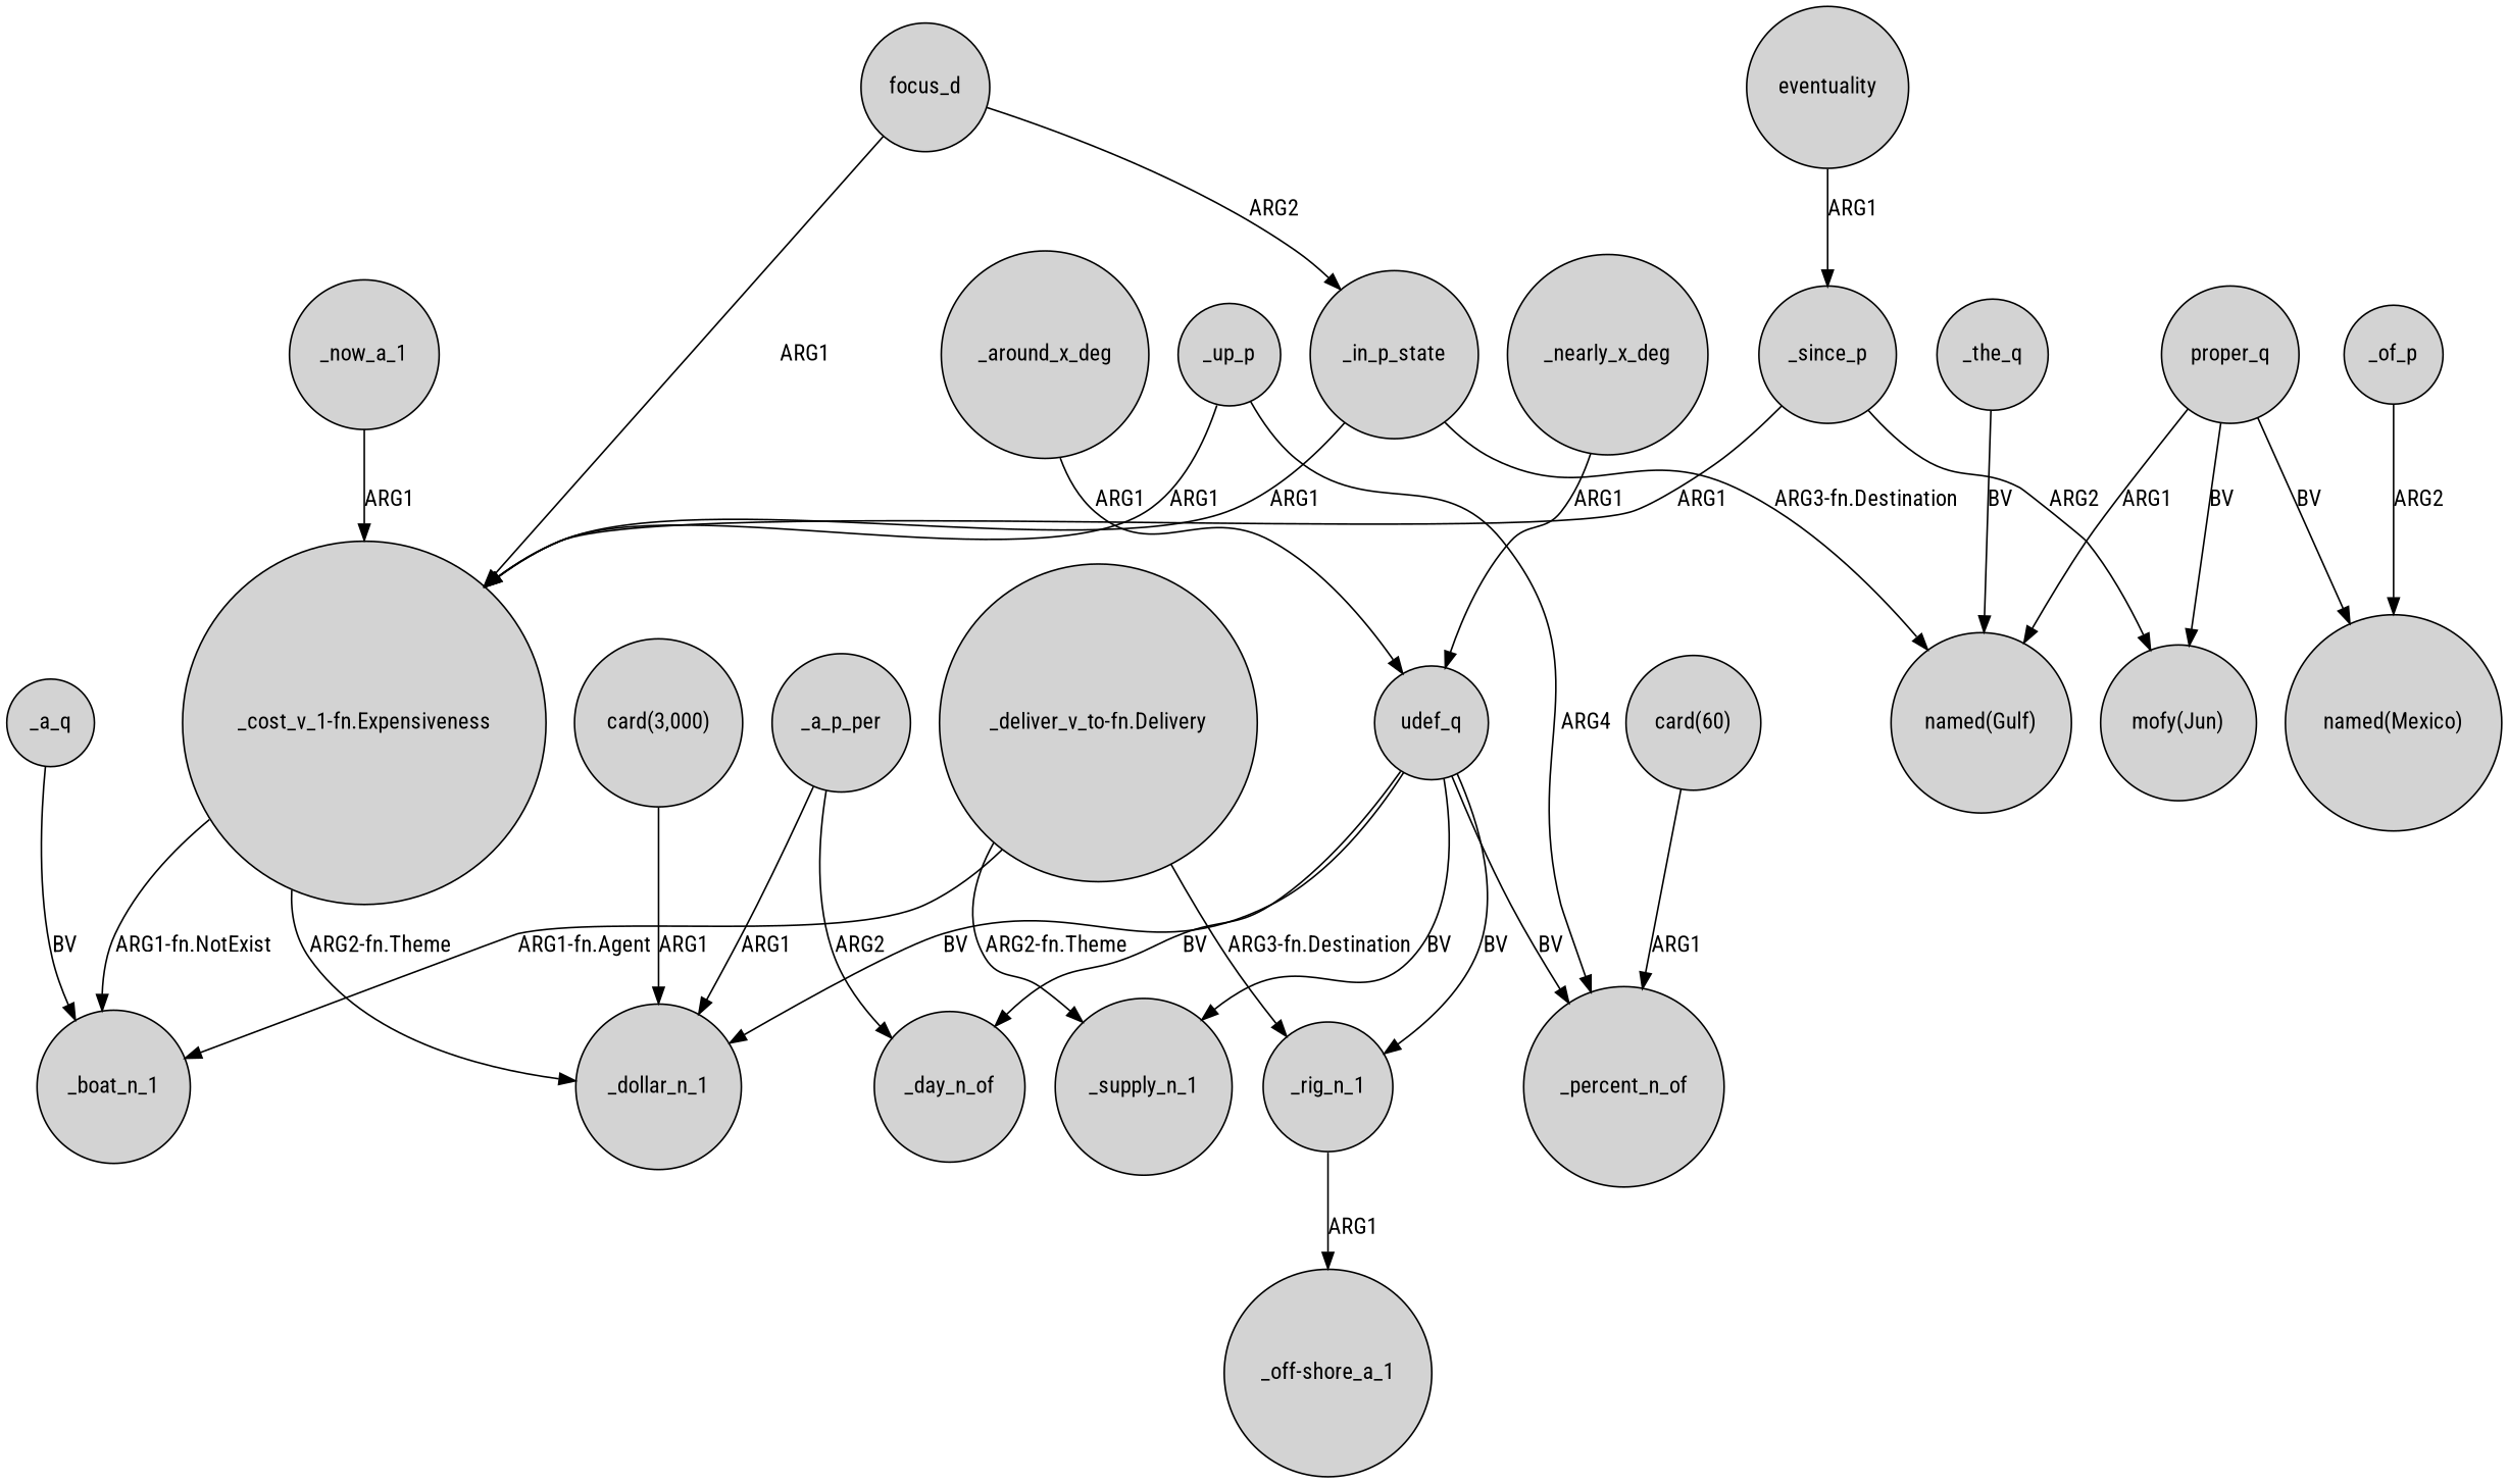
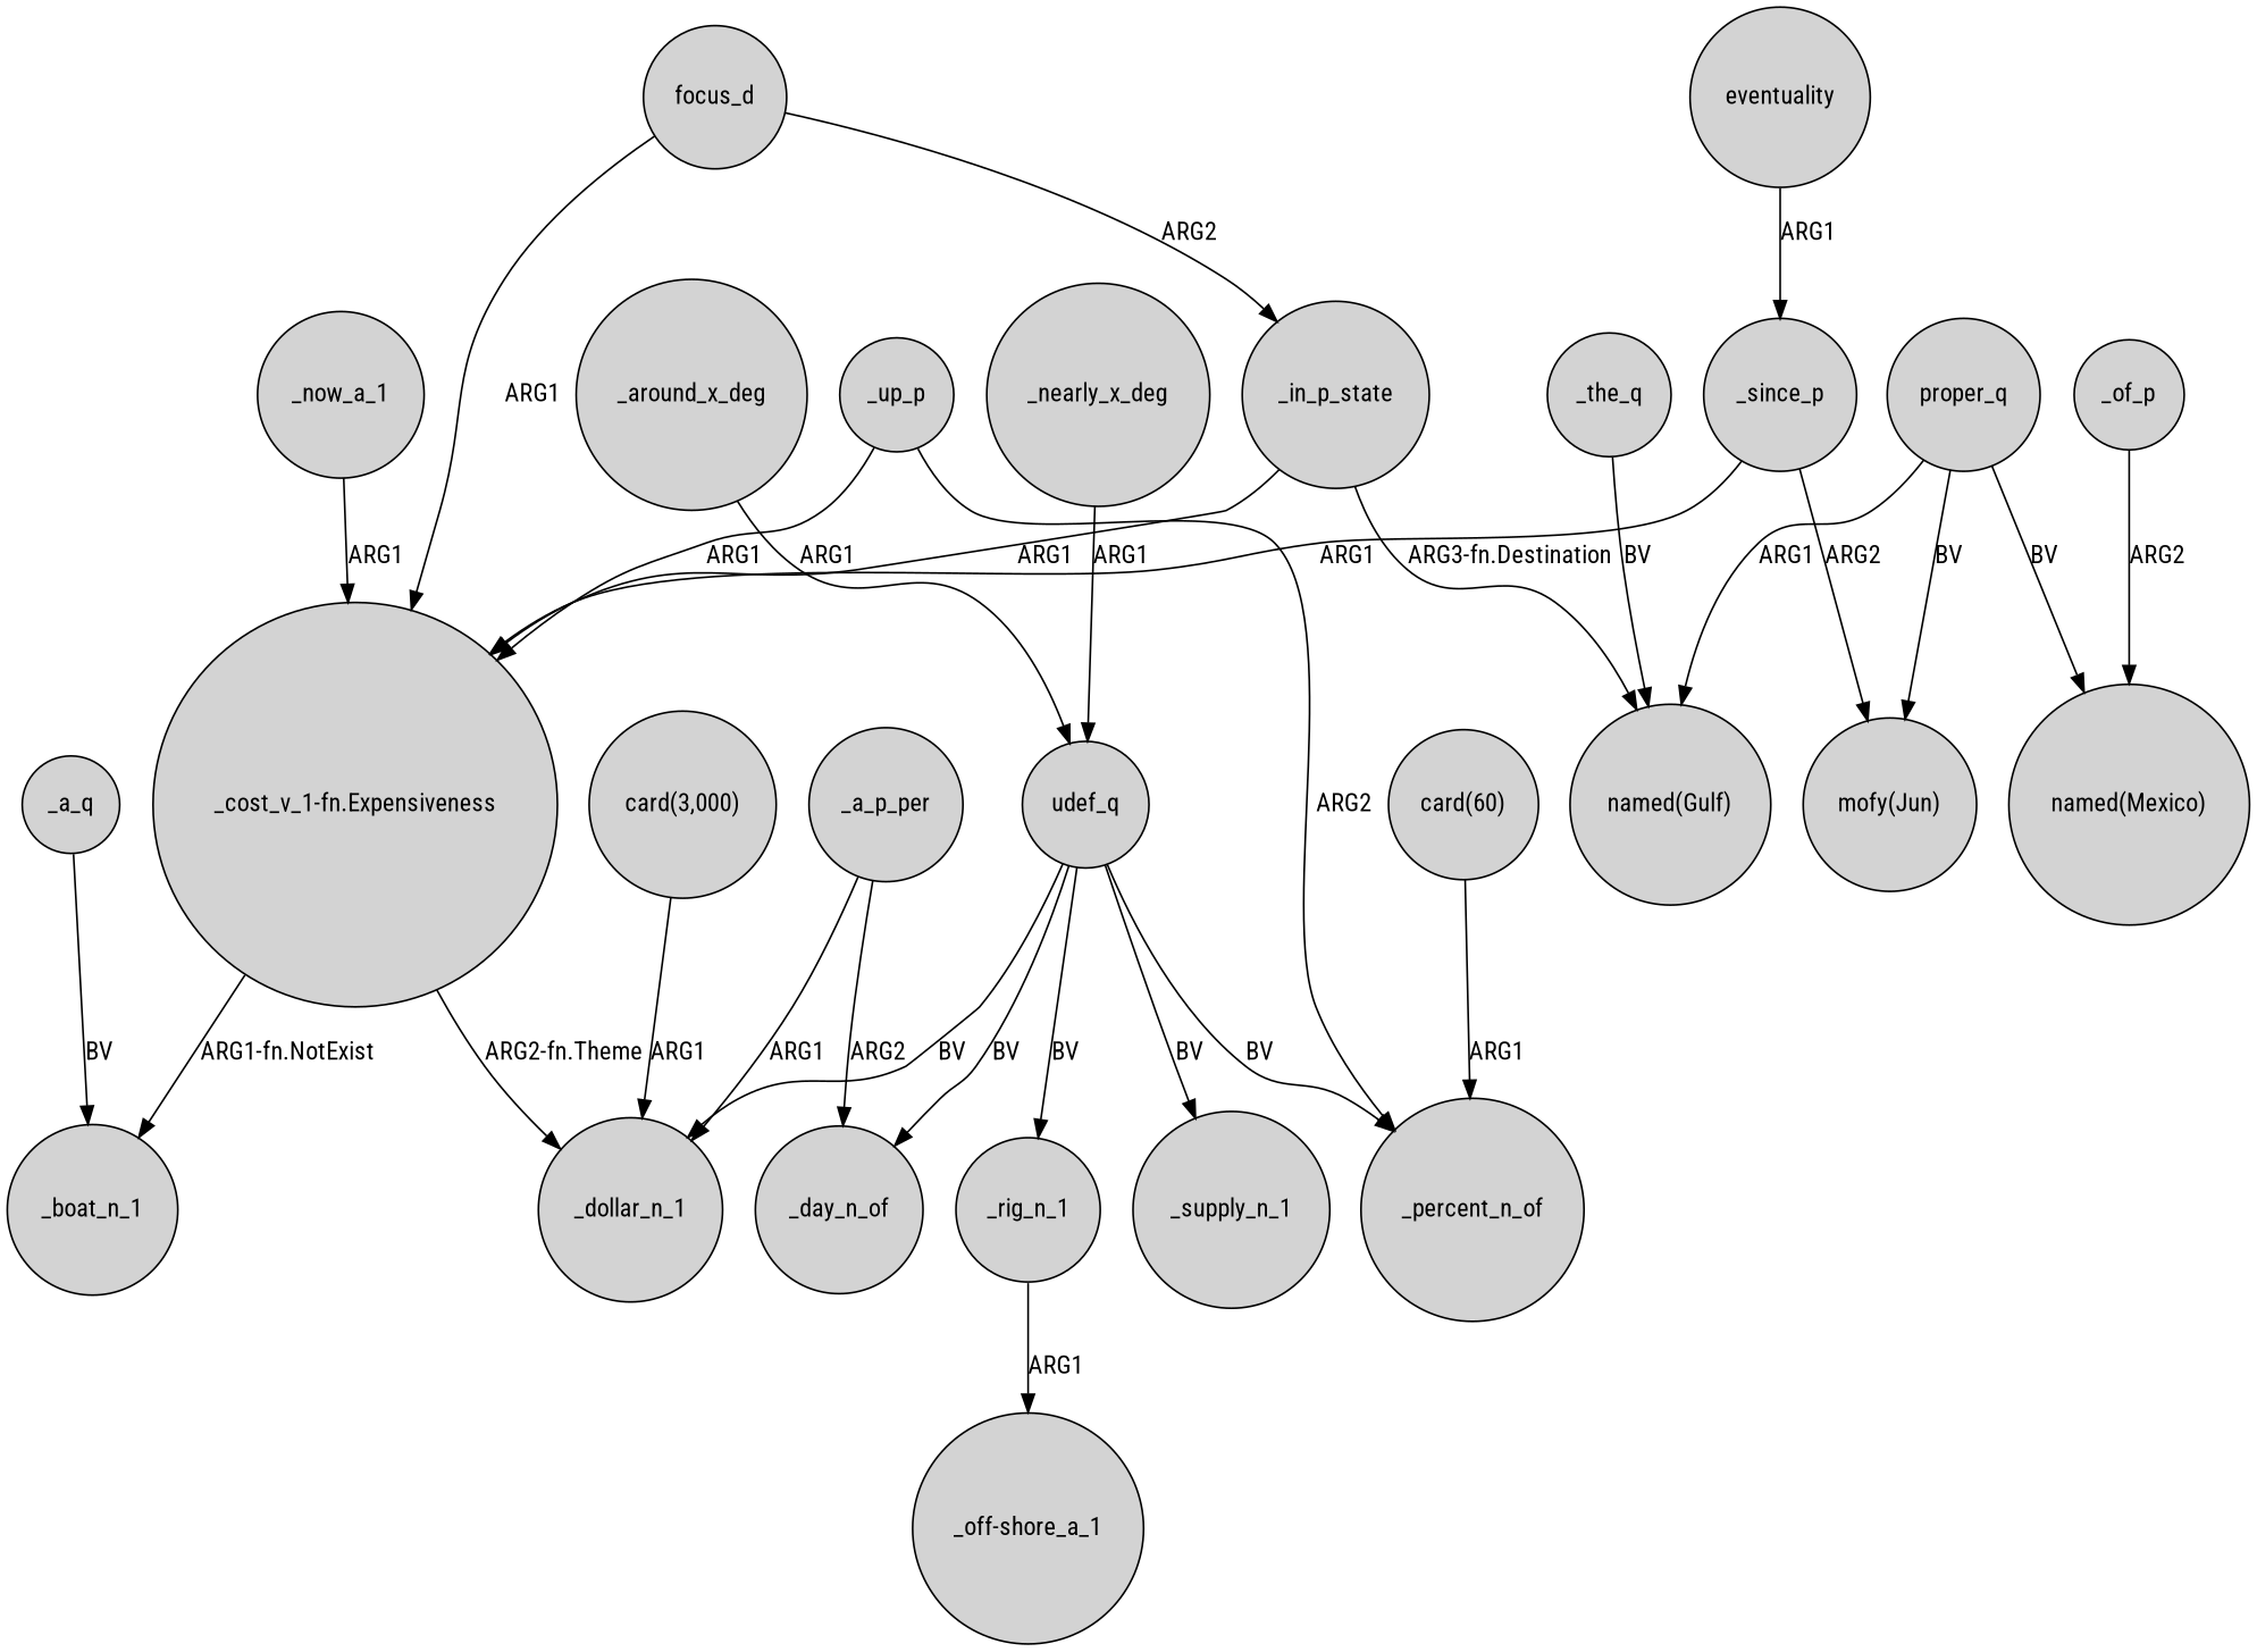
  digraph {
    fontname="Roboto Condensed"
    node [fontname="Roboto Condensed" shape=circle style=filled]
    edge [fontname="Roboto Condensed"]
    focus_d
    "_cost_v_1-fn.Expensiveness"
    _in_p_state
    _boat_n_1
    _dollar_n_1
    "named(Gulf)"
    _a_p_per
    _day_n_of
    "card(60)"
    _percent_n_of
    _since_p
    "mofy(Jun)"
    proper_q
    "named(Mexico)"
    udef_q
    _supply_n_1
    _rig_n_1
    "_off-shore_a_1"
    _the_q
    _around_x_deg
    _a_q
    _now_a_1
    _of_p
-   "_deliver_v_to-fn.Delivery"
    _nearly_x_deg
    "card(3,000)"
    eventuality
    _up_p
    focus_d -> "_cost_v_1-fn.Expensiveness" [label=ARG1]
    focus_d -> _in_p_state [label=ARG2]
    "_cost_v_1-fn.Expensiveness" -> _boat_n_1 [label="ARG1-fn.NotExist"]
    "_cost_v_1-fn.Expensiveness" -> _dollar_n_1 [label="ARG2-fn.Theme"]
    _in_p_state -> "_cost_v_1-fn.Expensiveness" [label=ARG1]
    _in_p_state -> "named(Gulf)" [label="ARG3-fn.Destination"]
    _a_p_per -> _dollar_n_1 [label=ARG1]
    _a_p_per -> _day_n_of [label=ARG2]
    "card(60)" -> _percent_n_of [label=ARG1]
    _since_p -> "_cost_v_1-fn.Expensiveness" [label=ARG1]
    _since_p -> "mofy(Jun)" [label=ARG2]
    proper_q -> "named(Gulf)" [label=ARG1]
    proper_q -> "mofy(Jun)" [label=BV]
    proper_q -> "named(Mexico)" [label=BV]
    udef_q -> _dollar_n_1 [label=BV]
    udef_q -> _day_n_of [label=BV]
    udef_q -> _percent_n_of [label=BV]
    udef_q -> _supply_n_1 [label=BV]
    udef_q -> _rig_n_1 [label=BV]
    _rig_n_1 -> "_off-shore_a_1" [label=ARG1]
    _the_q -> "named(Gulf)" [label=BV]
    _around_x_deg -> udef_q [label=ARG1]
    _a_q -> _boat_n_1 [label=BV]
    _now_a_1 -> "_cost_v_1-fn.Expensiveness" [label=ARG1]
    _of_p -> "named(Mexico)" [label=ARG2]
-   "_deliver_v_to-fn.Delivery" -> _boat_n_1 [label="ARG1-fn.Agent"]
-   "_deliver_v_to-fn.Delivery" -> _supply_n_1 [label="ARG2-fn.Theme"]
-   "_deliver_v_to-fn.Delivery" -> _rig_n_1 [label="ARG3-fn.Destination"]
    _nearly_x_deg -> udef_q [label=ARG1]
    "card(3,000)" -> _dollar_n_1 [label=ARG1]
    eventuality -> _since_p [label=ARG1]
    _up_p -> "_cost_v_1-fn.Expensiveness" [label=ARG1]
-   _up_p -> _percent_n_of [label=ARG4]
+   _up_p -> _percent_n_of [label=ARG2]
  }
